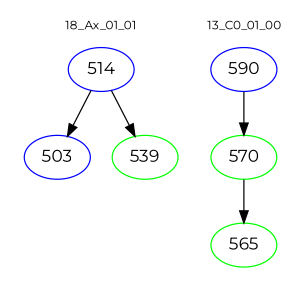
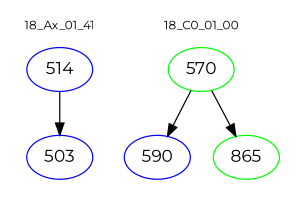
  digraph {
    fontname=Montserrat
    node [color=blue fontname=Montserrat]
    edge [color=black fontname=Montserrat]
    n1 [label=514]
    n2 [label=503]
-   n3 [color=green label=539]
    n4 [color=green label=570]
    n5 [label=590]
-   n6 [color=green label=565]
+   n6 [color=green label=865]
    subgraph cluster_1 {
      color=white
      fontsize=10
-     label="18_Ax_01_01"
+     label="18_Ax_01_41"
      n1
      n2
-     n3
    }
    subgraph cluster_2 {
      color=white
      fontsize=10
-     label="13_C0_01_00"
+     label="18_C0_01_00"
      n4
      n5
      n6
    }
    n1 -> n2
-   n1 -> n3
-   n5 -> n4
+   n4 -> n5
    n4 -> n6
  }
